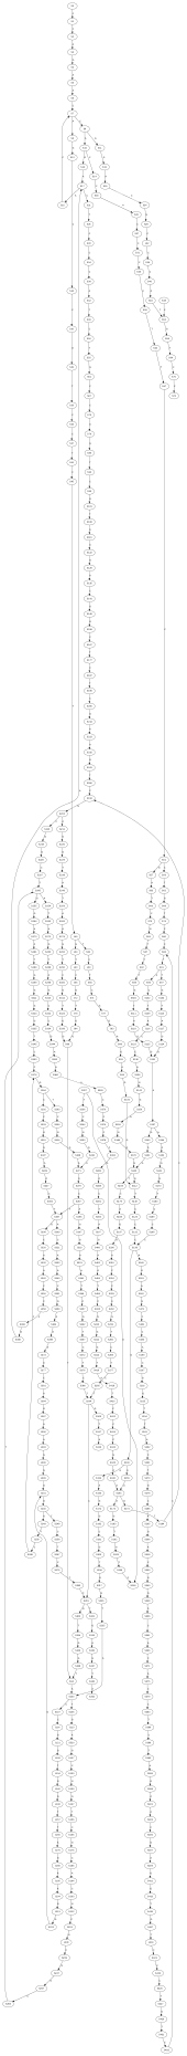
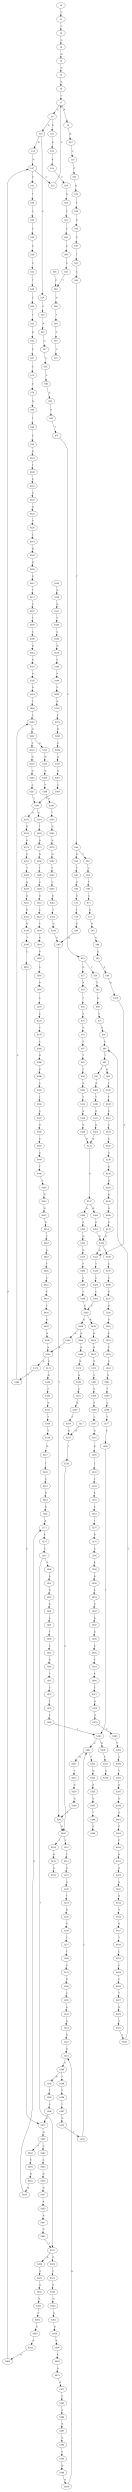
  strict digraph {
    fontname="Liberation Sans"
    node [fontname="Liberation Sans"]
    edge [fontname="Liberation Sans"]
    S0
    S1
    S2
    S3
    S4
    S5
    S6
    S7
    S8
    S9
    S10
    S11
    S12
    S13
    S14
    S15
    S16
    S17
    S18
    S19
    S20
    S21
    S22
    S23
    S24
    S25
    S26
    S27
    S28
    S29
    S30
    S31
    S32
    S33
    S34
    S35
    S36
    S37
    S38
    S39
    S40
    S41
    S42
    S43
    S44
    S45
    S46
    S47
    S52
    S49
    S50
    S51
    S48
    S53
    S54
    S55
    S56
    S57
    S58
    S59
    S60
    S61
    S62
    S63
    S64
    S65
    S66
    S67
    S68
    S69
    S70
    S71
    S72
    S73
    S74
    S75
    S76
    S77
    S78
    S79
    S80
    S81
    S83
    S84
    S85
    S86
    S87
    S88
    S89
    S90
    S91
    S92
    S93
    S94
    S95
    S96
    S97
    S98
    S99
    S100
    S101
    S102
    S103
    n104 [label=S504]
    S105
    S106
    S107
    S108
    S109
    S110
    S111
    S112
    S113
    S114
    S115
    S116
    S117
    S118
    S119
    n120 [label=S520]
    S121
    S122
    S123
    S124
    S125
    S126
-   S127
    S128
    S129
    S130
    S131
    S132
    S133
    S134
    S135
    S136
    S137
    S138
    S139
    S140
    S141
    S142
    S143
    S144
    S145
    S146
    S147
    S148
    S149
    S150
    S151
    S152
    S153
    S154
    S155
    S156
    S157
    S158
    S159
    S160
    S161
    S162
    S163
    S164
    S165
    S166
    S167
    S168
    S169
    S170
    S171
    S172
    S173
    S174
    S175
    S176
    S177
    S178
    S179
    S180
    S181
    S182
    S183
    S184
    S185
    S186
    S187
    S188
    S189
    S190
    S191
    S192
    S193
    S194
    S195
    S196
    S197
    S198
    S199
    S200
    S201
    S202
    S203
    S204
    S205
    S206
    S207
    S208
    S209
    S210
    S211
    S212
    S213
    S214
    S215
    S216
    S217
    S218
    S219
    S220
    S221
    S222
    S223
    S224
    S225
    S226
    S227
    S228
    S229
    S230
    S231
    S232
    S233
    S234
    S235
    S236
    S237
    S238
    S239
    S240
    S241
    S242
    S243
    S244
    S245
    S246
    S247
    S248
    S249
    n250 [label=S550]
    S251
    S252
    S253
    S254
    S255
    S256
    S257
    S258
    S259
    S260
    S261
    S262
    S263
    S264
    S265
    S266
    S267
    S268
    S269
    S270
    S271
    S272
    S273
    S274
    S275
    S276
    S277
    S278
    S279
    S280
    S281
    S282
    S283
    S284
    S285
    S286
    S287
    S288
    S289
    S290
    S291
    S292
    S293
    S294
    S295
    S296
    S297
    S298
    S299
    S300
    S301
    S302
    S303
    S304
    S305
    S306
    S307
    S308
    S309
    S310
    S311
    S312
    S313
    S314
    S315
    S316
    S317
    S318
    S319
    S320
    S321
    S322
    S323
    S324
    S325
    S326
    S327
    S328
    S329
    S330
    S331
    S332
    S333
    S334
    S335
    S336
    S337
    S338
    S339
    S340
    S341
    S342
    S343
    S344
    S345
    S346
    S347
    S348
    S349
    S350
    S351
    S352
    S353
    S354
    S355
    n356 [label=S656]
    S357
    S358
    S359
    S360
    S361
    S362
    S363
    S364
    S365
    S366
    S367
    S368
    S369
    S370
    S371
    S372
    S373
    S374
    S375
    S376
    S377
    S378
    S379
    S380
    S381
    S382
    S383
    S384
    S385
    S386
    S387
    S388
    S389
    S390
    S391
    S392
    S393
    S394
    S395
    S396
    S397
    S398
    S399
    S400
    S401
    S402
    S403
    S404
    S405
    S406
    S407
    S408
    S409
    S410
    S411
    S412
    S413
    S414
    S415
    S416
    S417
    S418
    S419
    S420
    S421
    S422
    S423
    S424
    S425
    S426
    S427
    S428
    S429
    S430
    S431
    S432
    S0 -> S1 [label=C]
    S1 -> S2 [label=C]
    S2 -> S3 [label=A]
    S3 -> S4 [label=G]
    S4 -> S5 [label=A]
    S5 -> S6 [label=A]
    S6 -> S7 [label=C]
    S7 -> S8 [label=C]
    S7 -> S9 [label=A]
    S8 -> S10 [label=A]
    S8 -> S11 [label=G]
    S9 -> S12 [label=G]
    S10 -> S13 [label=G]
    S10 -> S14 [label=C]
    S11 -> S15 [label=G]
    S12 -> S16 [label=C]
    S13 -> S17 [label=A]
    S14 -> S18 [label=C]
    S15 -> S19 [label=A]
    S16 -> S20 [label=C]
    S17 -> S21 [label=C]
    S17 -> S22 [label=A]
    S18 -> S23 [label=A]
    S19 -> S24 [label=C]
    S20 -> S25 [label=G]
    S21 -> S26 [label=T]
    S22 -> S7 [label=C]
    S23 -> S27 [label=C]
    S24 -> S28 [label=G]
    S25 -> S29 [label=T]
    S26 -> S30 [label=C]
    S27 -> S31 [label=C]
    S28 -> S32 [label=C]
    S29 -> S33 [label=C]
    S30 -> S34 [label=C]
    S31 -> S35 [label=C]
    S32 -> S36 [label=C]
    S33 -> S37 [label=C]
    S34 -> S38 [label=C]
    S35 -> S39 [label=C]
    S36 -> S40 [label=C]
    S37 -> S41 [label=T]
    S38 -> S42 [label=A]
    S39 -> S43 [label=T]
    S40 -> S44 [label=A]
    S41 -> S45 [label=C]
    S42 -> S46 [label=T]
    S43 -> S47 [label=T]
    S44 -> S52 [label=T]
    S45 -> S49 [label=T]
    S46 -> S50 [label=C]
    S47 -> S51 [label=C]
    S52 -> S58 [label=G]
    S49 -> S53 [label=T]
    S49 -> S54 [label=G]
    S50 -> S55 [label=T]
    S51 -> S56 [label=C]
    S51 -> S57 [label=G]
    S48 -> S52 [label=C]
    S53 -> S59 [label=C]
    S54 -> S60 [label=T]
    S55 -> S61 [label=G]
    S56 -> S62 [label=T]
    S57 -> S63 [label=A]
    S58 -> S64 [label=T]
    S59 -> S65 [label=T]
    S60 -> S66 [label=C]
    S61 -> S67 [label=C]
    S62 -> S68 [label=G]
    S63 -> S69 [label=T]
    S64 -> S70 [label=C]
    S65 -> S71 [label=C]
    S66 -> S72 [label=G]
    S67 -> S73 [label=C]
    S68 -> S74 [label=T]
    S69 -> S75 [label=C]
    S70 -> S76 [label=C]
    S71 -> S77 [label=G]
    S72 -> S78 [label=T]
    S73 -> S79 [label=A]
    S74 -> S80 [label=C]
    S75 -> S81 [label=G]
    S77 -> S83 [label=G]
    S78 -> S84 [label=G]
    S79 -> S85 [label=G]
    S80 -> S86 [label=C]
    S81 -> S87 [label=T]
    S83 -> S88 [label=A]
    S84 -> S89 [label=G]
    S85 -> S90 [label=T]
    S86 -> S91 [label=T]
    S87 -> S92 [label=T]
    S88 -> S93 [label=G]
    S89 -> S94 [label=T]
    S90 -> S95 [label=C]
    S91 -> S96 [label=A]
    S91 -> S97 [label=T]
    S92 -> S98 [label=T]
    S93 -> S99 [label=A]
    S94 -> S100 [label=A]
    S95 -> S101 [label=G]
    S96 -> S102 [label=C]
    S97 -> S103 [label=G]
    S98 -> n104 [label=G]
    S99 -> S105 [label=G]
    S100 -> S106 [label=T]
    S100 -> S107 [label=C]
    S101 -> S108 [label=T]
    S102 -> S109 [label=T]
    S103 -> S110 [label=T]
    n104 -> S111 [label=T]
    S105 -> S112 [label=G]
    S106 -> S113 [label=G]
    S107 -> S114 [label=C]
    S108 -> S115 [label=A]
    S109 -> S116 [label=A]
    S110 -> S117 [label=A]
    S111 -> S118 [label=A]
    S112 -> S119 [label=T]
    S113 -> n120 [label=A]
    S114 -> S121 [label=G]
    S115 -> S122 [label=A]
    S116 -> S123 [label=C]
    S117 -> S124 [label=G]
    S118 -> S125 [label=G]
    S119 -> S126 [label=C]
-   n120 -> S127 [label=G]
    S121 -> S128 [label=G]
    S122 -> S129 [label=G]
    S123 -> S130 [label=C]
    S124 -> S131 [label=G]
    S125 -> S131 [label=G]
    S126 -> S132 [label=C]
-   S127 -> S133 [label=C]
    S128 -> S134 [label=T]
    S129 -> S135 [label=A]
    S130 -> S136 [label=A]
    S131 -> S137 [label=A]
    S132 -> S138 [label=C]
    S133 -> S139 [label=G]
    S134 -> S140 [label=G]
    S135 -> S141 [label=C]
    S136 -> S142 [label=G]
    S137 -> S143 [label=G]
    S137 -> S144 [label=A]
    S138 -> S145 [label=A]
    S138 -> S146 [label=G]
    S139 -> S147 [label=G]
    S140 -> S148 [label=G]
    S141 -> S149 [label=G]
    S142 -> S150 [label=G]
    S143 -> S151 [label=A]
    S144 -> S152 [label=A]
    S145 -> S153 [label=G]
    S146 -> S154 [label=G]
    S146 -> S155 [label=A]
    S147 -> S156 [label=T]
    S148 -> S157 [label=T]
    S149 -> S158 [label=G]
    S150 -> S159 [label=A]
    S151 -> S160 [label=G]
    S152 -> S161 [label=G]
    S153 -> S162 [label=A]
    S154 -> S163 [label=A]
    S155 -> S164 [label=A]
    S156 -> S165 [label=C]
    S157 -> S166 [label=T]
    S158 -> S167 [label=C]
    S159 -> S168 [label=G]
    S160 -> S112 [label=G]
    S160 -> S169 [label=T]
    S161 -> S170 [label=G]
    S162 -> S171 [label=G]
    S163 -> S172 [label=G]
    S164 -> S173 [label=A]
    S164 -> S174 [label=G]
    S165 -> S175 [label=G]
    S166 -> S176 [label=A]
    S167 -> S177 [label=T]
    S168 -> S178 [label=A]
    S169 -> S179 [label=C]
    S170 -> S180 [label=T]
    S171 -> S181 [label=C]
    S172 -> S182 [label=G]
    S173 -> S183 [label=G]
    S174 -> S184 [label=T]
    S175 -> S185 [label=C]
    S176 -> S186 [label=G]
    S177 -> S187 [label=C]
    S178 -> S160 [label=G]
    S179 -> S188 [label=A]
    S180 -> S189 [label=C]
    S181 -> S190 [label=C]
    S182 -> S191 [label=C]
    S183 -> S192 [label=T]
    S184 -> S193 [label=C]
    S185 -> S194 [label=A]
    S186 -> S195 [label=A]
    S187 -> S196 [label=T]
    S188 -> S197 [label=G]
    S189 -> S198 [label=C]
    S190 -> S199 [label=A]
    S191 -> S200 [label=G]
    S192 -> S201 [label=G]
    S193 -> S202 [label=G]
    S194 -> S203 [label=C]
    S195 -> S204 [label=A]
    S196 -> S205 [label=C]
    S197 -> S206 [label=G]
    S198 -> S138 [label=C]
    S199 -> S207 [label=C]
    S200 -> S208 [label=T]
    S201 -> S209 [label=T]
    S202 -> S210 [label=C]
    S202 -> S211 [label=A]
    S203 -> S212 [label=G]
    S204 -> S213 [label=G]
    S205 -> S214 [label=G]
    S206 -> S215 [label=A]
    S207 -> S216 [label=G]
-   S208 -> S217 [label=G]
+   S208 -> S226 [label=G]
    S209 -> S218 [label=C]
    S210 -> S219 [label=G]
    S211 -> S220 [label=G]
    S212 -> S221 [label=C]
    S213 -> S222 [label=G]
    S214 -> S223 [label=A]
    S215 -> S224 [label=C]
    S216 -> S225 [label=G]
    S217 -> S226 [label=G]
-   S227 -> S218 [label=G]
+   S218 -> S227 [label=G]
    S219 -> S228 [label=G]
    S220 -> S229 [label=G]
    S221 -> S230 [label=G]
    S222 -> S231 [label=G]
    S223 -> S232 [label=A]
    S224 -> S233 [label=C]
    S225 -> S234 [label=T]
    S226 -> S235 [label=T]
    S227 -> S236 [label=T]
    S228 -> S237 [label=C]
    S229 -> S238 [label=T]
    S230 -> S239 [label=C]
    S231 -> S240 [label=G]
    S232 -> S241 [label=G]
    S233 -> S242 [label=A]
    S234 -> S243 [label=T]
    S235 -> S100 [label=A]
    S236 -> S244 [label=C]
    S237 -> S245 [label=T]
    S238 -> S246 [label=A]
    S239 -> S247 [label=G]
    S240 -> S248 [label=T]
    S240 -> S249 [label=G]
    S241 -> n250 [label=T]
    S242 -> S251 [label=G]
    S243 -> S252 [label=A]
    S244 -> S253 [label=G]
    S245 -> S254 [label=A]
    S245 -> S255 [label=G]
    S246 -> S256 [label=T]
    S247 -> S257 [label=G]
    S248 -> S258 [label=C]
    S249 -> S259 [label=T]
    n250 -> S193 [label=C]
    S251 -> S260 [label=T]
    S252 -> S261 [label=C]
    S253 -> S262 [label=G]
    S254 -> S263 [label=T]
    S255 -> S264 [label=G]
    S256 -> S265 [label=A]
    S257 -> S266 [label=C]
    S258 -> S267 [label=T]
    S259 -> S268 [label=C]
    S260 -> S269 [label=C]
    S261 -> S270 [label=T]
    S262 -> S271 [label=A]
    S263 -> S272 [label=A]
    S264 -> S273 [label=A]
    S265 -> S274 [label=A]
    S266 -> S245 [label=T]
    S267 -> S275 [label=C]
    S268 -> S276 [label=C]
    S269 -> S277 [label=T]
    S270 -> S278 [label=G]
    S271 -> S279 [label=A]
    S272 -> S280 [label=G]
    S273 -> S281 [label=A]
    S274 -> S282 [label=G]
    S275 -> S283 [label=T]
    S276 -> S284 [label=G]
    S277 -> S285 [label=C]
    S278 -> S286 [label=C]
    S279 -> S287 [label=C]
    S280 -> S288 [label=T]
    S281 -> S289 [label=T]
    S282 -> S290 [label=T]
    S283 -> S291 [label=C]
    S284 -> S292 [label=C]
    S284 -> S293 [label=T]
    S285 -> S294 [label=T]
    S286 -> S295 [label=A]
    S287 -> S296 [label=A]
    S287 -> S297 [label=T]
    S288 -> S298 [label=A]
    S289 -> S299 [label=G]
    S290 -> S300 [label=C]
    S291 -> S301 [label=T]
    S291 -> S302 [label=G]
    S292 -> S303 [label=C]
    S293 -> S304 [label=C]
    S294 -> S291 [label=C]
    S294 -> S305 [label=G]
    S295 -> S306 [label=G]
    S296 -> S307 [label=G]
    S297 -> S308 [label=G]
    S297 -> S309 [label=A]
    S298 -> S310 [label=G]
    S299 -> S311 [label=G]
    S300 -> S312 [label=G]
    S301 -> S313 [label=G]
    S302 -> S314 [label=T]
    S303 -> S315 [label=G]
    S304 -> S316 [label=G]
    S305 -> S317 [label=T]
    S306 -> S318 [label=A]
    S307 -> S319 [label=G]
    S308 -> S320 [label=C]
    S309 -> S321 [label=C]
    S310 -> S322 [label=C]
    S311 -> S323 [label=G]
    S312 -> S324 [label=T]
    S313 -> S325 [label=A]
    S314 -> S326 [label=G]
    S315 -> S327 [label=G]
    S316 -> S328 [label=G]
    S317 -> S329 [label=A]
    S318 -> S330 [label=C]
    S319 -> S331 [label=A]
    S320 -> S332 [label=A]
    S321 -> S333 [label=A]
    S322 -> S334 [label=C]
    S323 -> S335 [label=G]
    S324 -> S336 [label=G]
    S325 -> S337 [label=G]
    S326 -> S338 [label=G]
    S327 -> S339 [label=A]
    S328 -> S271 [label=A]
    S330 -> S340 [label=G]
    S331 -> S341 [label=A]
    S332 -> S342 [label=A]
    S333 -> S343 [label=A]
    S334 -> S344 [label=G]
    S335 -> S345 [label=T]
    S336 -> S89 [label=G]
    S337 -> S346 [label=T]
    S338 -> S94 [label=T]
    S339 -> S347 [label=A]
    S340 -> S348 [label=G]
    S341 -> S349 [label=T]
    S342 -> S350 [label=C]
    S343 -> S351 [label=C]
    S344 -> S352 [label=A]
    S345 -> S353 [label=C]
    S346 -> S354 [label=A]
    S347 -> S355 [label=C]
    S348 -> n356 [label=A]
    S349 -> S357 [label=A]
    S350 -> S358 [label=C]
    S351 -> S359 [label=G]
    S352 -> S360 [label=A]
    S353 -> S276 [label=C]
    S355 -> S297 [label=T]
    n356 -> S361 [label=C]
    S357 -> S362 [label=G]
    S358 -> S363 [label=A]
    S359 -> S364 [label=A]
    S360 -> S365 [label=A]
    S361 -> S366 [label=A]
    S362 -> S367 [label=T]
    S363 -> S368 [label=G]
    S364 -> S369 [label=A]
    S365 -> S370 [label=C]
    S366 -> S371 [label=C]
    S367 -> S372 [label=C]
    S368 -> S17 [label=A]
    S369 -> S373 [label=A]
    S370 -> S374 [label=C]
    S371 -> S375 [label=A]
    S372 -> S376 [label=T]
    S373 -> S377 [label=A]
    S374 -> S378 [label=C]
    S375 -> S379 [label=C]
    S376 -> S380 [label=C]
    S377 -> S381 [label=C]
    S378 -> S382 [label=C]
    S379 -> S383 [label=C]
    S380 -> S294 [label=T]
    S381 -> S384 [label=A]
    S382 -> S385 [label=G]
    S383 -> S386 [label=T]
    S384 -> S387 [label=G]
    S385 -> S388 [label=A]
    S386 -> S389 [label=C]
    S387 -> S390 [label=A]
    S388 -> S391 [label=C]
    S389 -> S392 [label=T]
    S390 -> S393 [label=A]
    S391 -> S394 [label=T]
    S392 -> S395 [label=A]
    S393 -> S396 [label=G]
    S394 -> S397 [label=A]
    S395 -> S398 [label=G]
    S396 -> S399 [label=G]
    S397 -> S400 [label=G]
    S398 -> S401 [label=A]
    S399 -> S231 [label=G]
    S400 -> S402 [label=A]
    S401 -> S403 [label=A]
    S402 -> S404 [label=A]
    S403 -> S405 [label=C]
    S404 -> S406 [label=T]
    S405 -> S407 [label=G]
    S406 -> S408 [label=C]
    S407 -> S409 [label=A]
    S408 -> S410 [label=G]
    S409 -> S411 [label=G]
    S410 -> S412 [label=G]
    S411 -> S413 [label=G]
    S412 -> S414 [label=G]
    S413 -> S415 [label=T]
    S414 -> S416 [label=T]
    S415 -> S417 [label=G]
    S416 -> S418 [label=A]
    S417 -> S419 [label=T]
    S418 -> S420 [label=T]
    S419 -> S421 [label=C]
    S420 -> S422 [label=C]
    S421 -> S423 [label=C]
    S422 -> S424 [label=C]
    S423 -> S425 [label=C]
    S424 -> S426 [label=C]
    S425 -> S427 [label=T]
    S426 -> S428 [label=G]
    S427 -> S429 [label=G]
    S428 -> S430 [label=A]
    S429 -> S431 [label=T]
    S430 -> S164 [label=A]
    S431 -> S432 [label=C]
    S432 -> S86 [label=C]
  }
